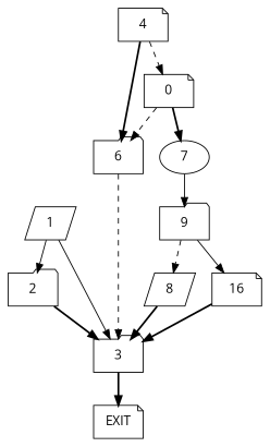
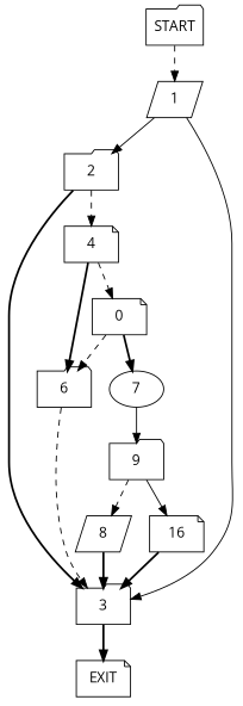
  digraph {
    fontname="Open Sans"
    node [fontname="Open Sans" shape=folder]
    edge [fontname="Open Sans" style=dashed]
+   n1 [label=START]
    1 [shape=parallelogram]
    2
    3
    n5 [label=EXIT shape=note]
    4 [shape=note]
    n7 [label=0 shape=note]
    6
    7 [shape=ellipse]
    9
    8 [shape=parallelogram]
    n12 [label=16 shape=note]
+   n1 -> 1
    1 -> 2 [style=solid]
    1 -> 3 [style=solid]
    2 -> 3 [style=bold]
+   2 -> 4
    3 -> n5 [style=bold]
    4 -> n7
    4 -> 6 [style=bold]
    n7 -> 6
    n7 -> 7 [style=bold]
    6 -> 3
    7 -> 9 [style=solid]
    9 -> 8
    9 -> n12 [style=solid]
    8 -> 3 [style=bold]
    n12 -> 3 [style=bold]
  }
